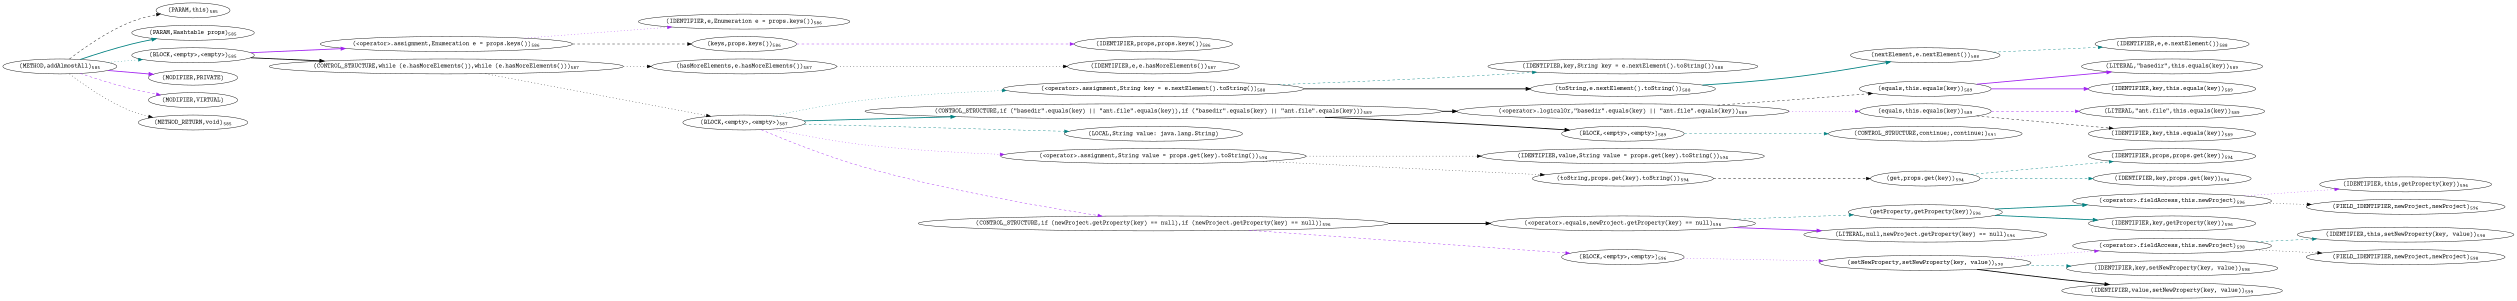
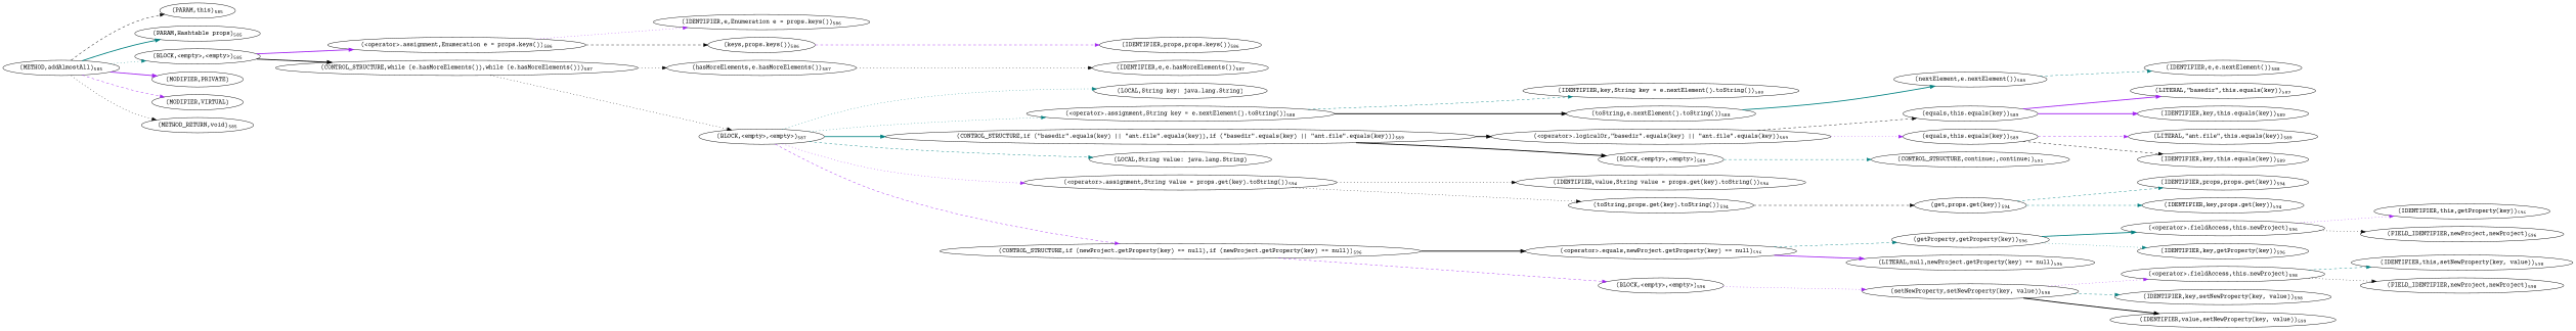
  digraph {
    fontname="Courier Prime"
    rankdir=LR
    node [fontname="Courier Prime"]
    edge [color=black fontname="Courier Prime" style=dashed]
    n1 [label=<(METHOD,addAlmostAll)<SUB>585</SUB>>]
    n2 [label=<(PARAM,this)<SUB>585</SUB>>]
    n3 [label=<(PARAM,Hashtable props)<SUB>585</SUB>>]
    n4 [label=<(BLOCK,&lt;empty&gt;,&lt;empty&gt;)<SUB>585</SUB>>]
    n5 [label=<(MODIFIER,PRIVATE)>]
    n6 [label=<(MODIFIER,VIRTUAL)>]
    n7 [label=<(METHOD_RETURN,void)<SUB>585</SUB>>]
    n8 [label=<(&lt;operator&gt;.assignment,Enumeration e = props.keys())<SUB>586</SUB>>]
    n9 [label=<(CONTROL_STRUCTURE,while (e.hasMoreElements()),while (e.hasMoreElements()))<SUB>587</SUB>>]
    n10 [label=<(IDENTIFIER,e,Enumeration e = props.keys())<SUB>586</SUB>>]
    n11 [label=<(keys,props.keys())<SUB>586</SUB>>]
    n12 [label=<(hasMoreElements,e.hasMoreElements())<SUB>587</SUB>>]
    n13 [label=<(BLOCK,&lt;empty&gt;,&lt;empty&gt;)<SUB>587</SUB>>]
    n14 [label=<(IDENTIFIER,props,props.keys())<SUB>586</SUB>>]
    n15 [label=<(IDENTIFIER,e,e.hasMoreElements())<SUB>587</SUB>>]
+   n16 [label=<(LOCAL,String key: java.lang.String)>]
    n17 [label=<(&lt;operator&gt;.assignment,String key = e.nextElement().toString())<SUB>588</SUB>>]
    n18 [label=<(CONTROL_STRUCTURE,if (&quot;basedir&quot;.equals(key) || &quot;ant.file&quot;.equals(key)),if (&quot;basedir&quot;.equals(key) || &quot;ant.file&quot;.equals(key)))<SUB>589</SUB>>]
    n19 [label=<(LOCAL,String value: java.lang.String)>]
    n20 [label=<(&lt;operator&gt;.assignment,String value = props.get(key).toString())<SUB>594</SUB>>]
    n21 [label=<(CONTROL_STRUCTURE,if (newProject.getProperty(key) == null),if (newProject.getProperty(key) == null))<SUB>596</SUB>>]
    n22 [label=<(IDENTIFIER,key,String key = e.nextElement().toString())<SUB>588</SUB>>]
    n23 [label=<(toString,e.nextElement().toString())<SUB>588</SUB>>]
    n24 [label=<(&lt;operator&gt;.logicalOr,&quot;basedir&quot;.equals(key) || &quot;ant.file&quot;.equals(key))<SUB>589</SUB>>]
    n25 [label=<(BLOCK,&lt;empty&gt;,&lt;empty&gt;)<SUB>589</SUB>>]
    n26 [label=<(IDENTIFIER,value,String value = props.get(key).toString())<SUB>594</SUB>>]
    n27 [label=<(toString,props.get(key).toString())<SUB>594</SUB>>]
    n28 [label=<(&lt;operator&gt;.equals,newProject.getProperty(key) == null)<SUB>596</SUB>>]
    n29 [label=<(BLOCK,&lt;empty&gt;,&lt;empty&gt;)<SUB>596</SUB>>]
    n30 [label=<(nextElement,e.nextElement())<SUB>588</SUB>>]
    n31 [label=<(IDENTIFIER,e,e.nextElement())<SUB>588</SUB>>]
    n32 [label=<(equals,this.equals(key))<SUB>589</SUB>>]
    n33 [label=<(equals,this.equals(key))<SUB>589</SUB>>]
    n34 [label=<(CONTROL_STRUCTURE,continue;,continue;)<SUB>591</SUB>>]
    n35 [label=<(LITERAL,&quot;basedir&quot;,this.equals(key))<SUB>589</SUB>>]
    n36 [label=<(IDENTIFIER,key,this.equals(key))<SUB>589</SUB>>]
    n37 [label=<(LITERAL,&quot;ant.file&quot;,this.equals(key))<SUB>589</SUB>>]
    n38 [label=<(IDENTIFIER,key,this.equals(key))<SUB>589</SUB>>]
    n39 [label=<(get,props.get(key))<SUB>594</SUB>>]
    n40 [label=<(IDENTIFIER,props,props.get(key))<SUB>594</SUB>>]
    n41 [label=<(IDENTIFIER,key,props.get(key))<SUB>594</SUB>>]
    n42 [label=<(getProperty,getProperty(key))<SUB>596</SUB>>]
    n43 [label=<(LITERAL,null,newProject.getProperty(key) == null)<SUB>596</SUB>>]
    n44 [label=<(setNewProperty,setNewProperty(key, value))<SUB>598</SUB>>]
    n45 [label=<(&lt;operator&gt;.fieldAccess,this.newProject)<SUB>596</SUB>>]
    n46 [label=<(IDENTIFIER,key,getProperty(key))<SUB>596</SUB>>]
    n47 [label=<(IDENTIFIER,this,getProperty(key))<SUB>596</SUB>>]
    n48 [label=<(FIELD_IDENTIFIER,newProject,newProject)<SUB>596</SUB>>]
    n49 [label=<(&lt;operator&gt;.fieldAccess,this.newProject)<SUB>598</SUB>>]
    n50 [label=<(IDENTIFIER,key,setNewProperty(key, value))<SUB>598</SUB>>]
    n51 [label=<(IDENTIFIER,value,setNewProperty(key, value))<SUB>599</SUB>>]
    n52 [label=<(IDENTIFIER,this,setNewProperty(key, value))<SUB>598</SUB>>]
    n53 [label=<(FIELD_IDENTIFIER,newProject,newProject)<SUB>598</SUB>>]
    n1 -> n2
    n1 -> n3 [color=teal style=bold]
    n1 -> n4 [color=teal style=dotted]
    n1 -> n5 [color=purple style=bold]
    n1 -> n6 [color=purple]
    n1 -> n7 [style=dotted]
    n4 -> n8 [color=purple style=bold]
    n4 -> n9 [style=bold]
    n8 -> n10 [color=purple style=dotted]
    n8 -> n11
    n9 -> n12 [style=dotted]
    n9 -> n13 [style=dotted]
    n11 -> n14 [color=purple]
    n12 -> n15 [style=dotted]
+   n13 -> n16 [color=teal style=dotted]
    n13 -> n17 [color=teal style=dotted]
    n13 -> n18 [color=teal style=bold]
    n13 -> n19 [color=teal]
    n13 -> n20 [color=purple style=dotted]
    n13 -> n21 [color=purple]
    n17 -> n22 [color=teal]
    n17 -> n23 [style=bold]
    n18 -> n24 [style=bold]
    n18 -> n25 [style=bold]
    n20 -> n26 [style=dotted]
    n20 -> n27 [style=dotted]
    n21 -> n28 [style=bold]
    n21 -> n29 [color=purple]
    n23 -> n30 [color=teal style=bold]
    n24 -> n32
    n24 -> n33 [color=purple style=dotted]
    n25 -> n34 [color=teal]
    n27 -> n39
    n28 -> n42 [color=teal]
    n28 -> n43 [color=purple style=bold]
    n29 -> n44 [color=purple style=dotted]
    n30 -> n31 [color=teal]
    n32 -> n35 [color=purple style=bold]
    n32 -> n36 [color=purple style=bold]
    n33 -> n37 [color=purple]
    n33 -> n38
    n39 -> n40 [color=teal]
    n39 -> n41 [color=teal]
    n42 -> n45 [color=teal style=bold]
-   n42 -> n46 [color=teal style=bold]
+   n42 -> n46 [color=teal style=dotted]
    n44 -> n49 [color=purple style=dotted]
    n44 -> n50 [color=teal]
    n44 -> n51 [style=bold]
    n45 -> n47 [color=purple style=dotted]
    n45 -> n48 [style=dotted]
    n49 -> n52 [color=teal]
    n49 -> n53 [style=dotted]
  }
